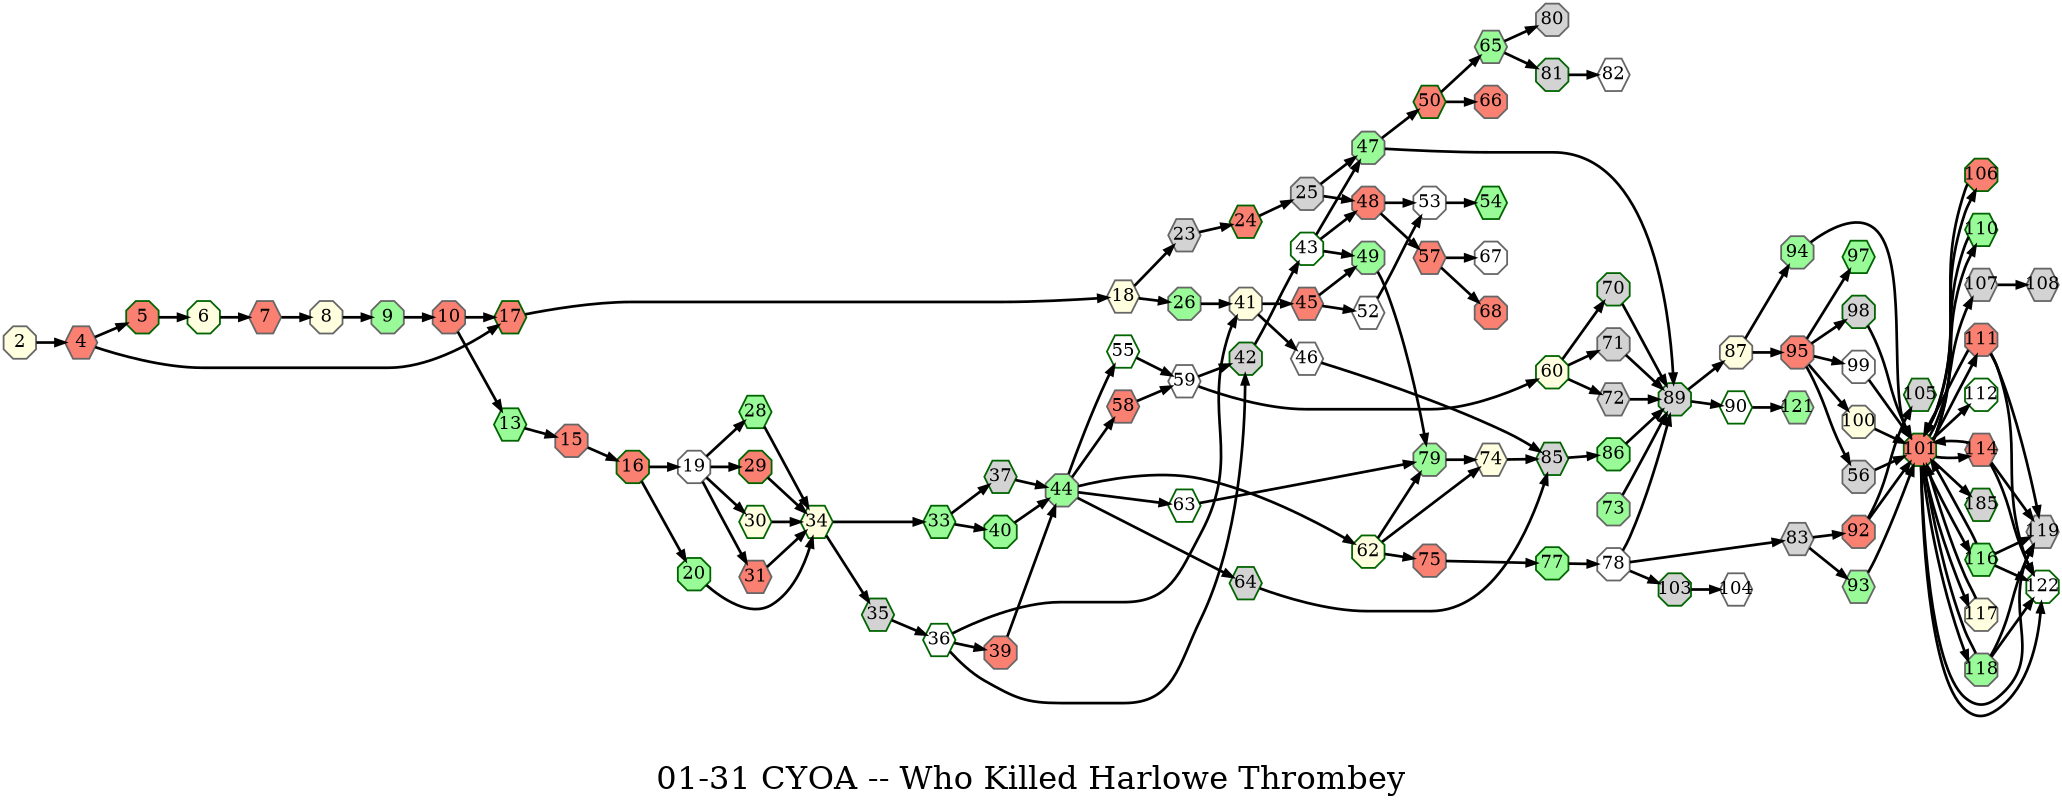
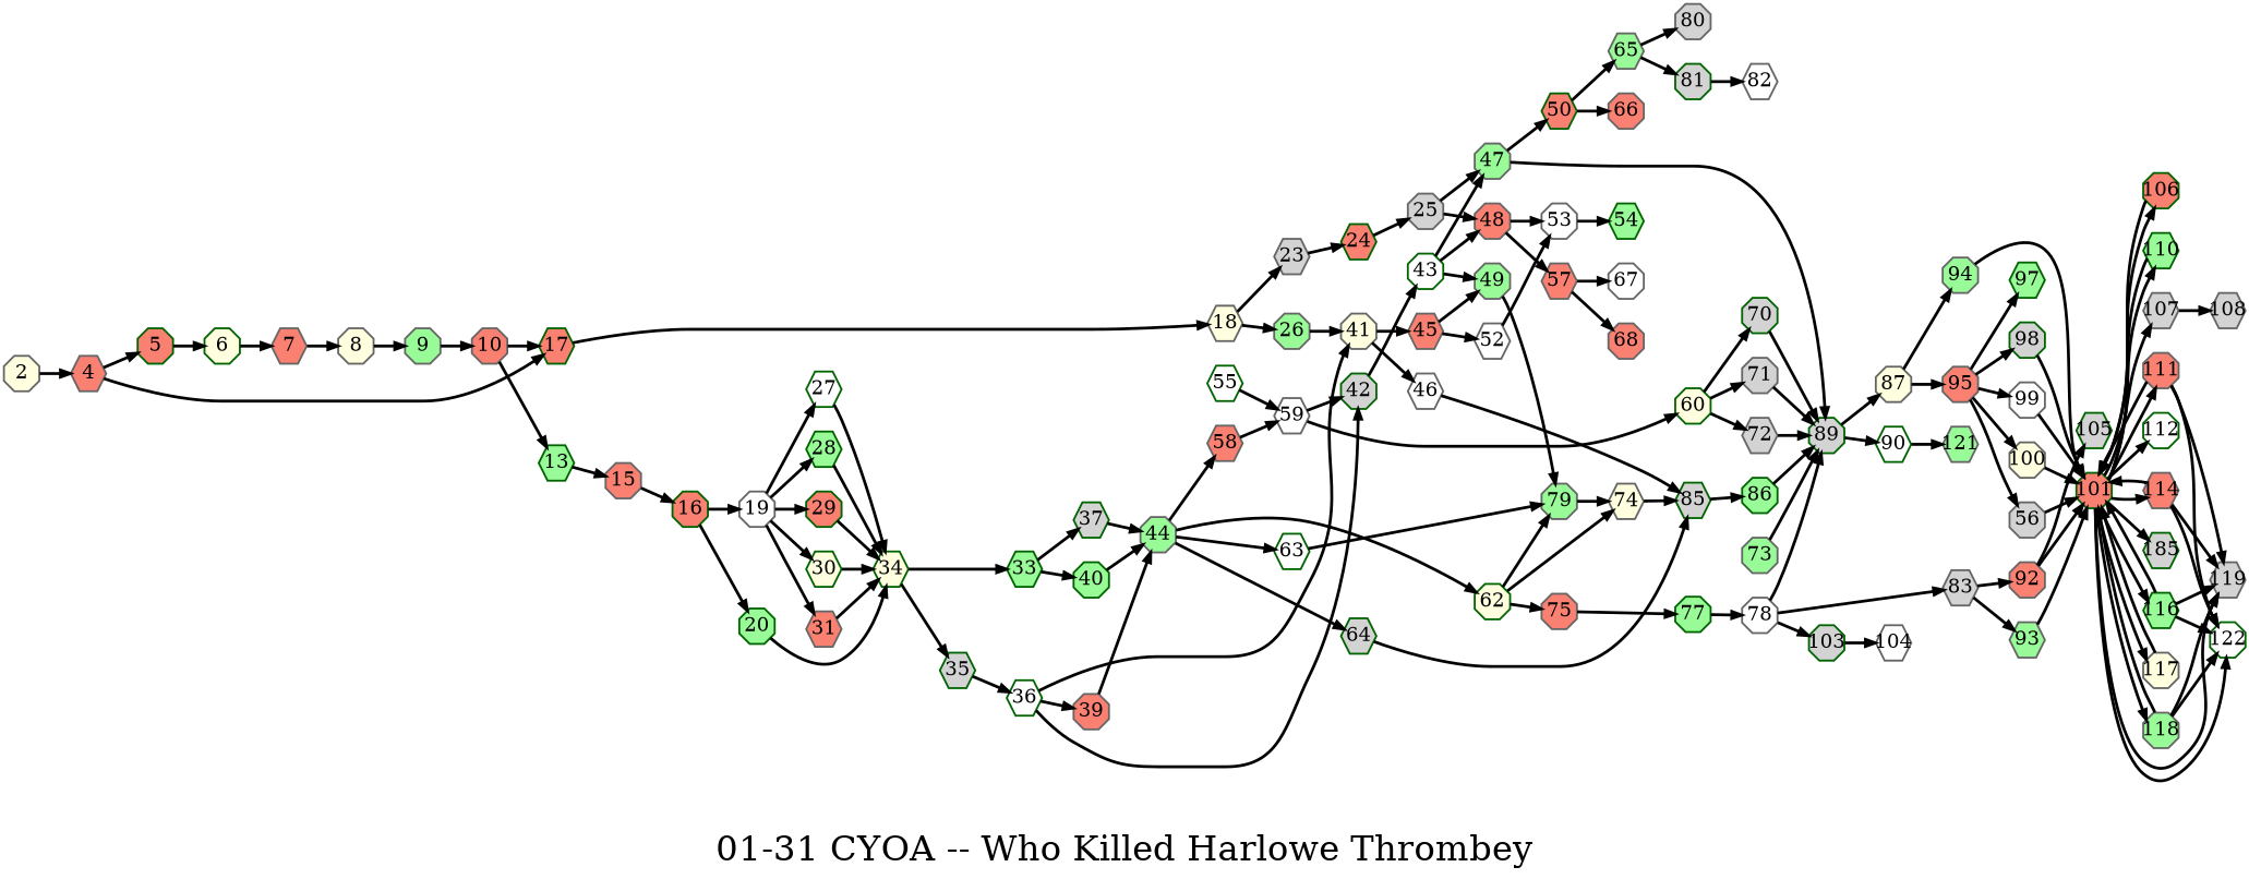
  digraph {
    fontsize=36
    label="01-31 CYOA -- Who Killed Harlowe Thrombey"
    nodesep=0.35
    ordering=out
    rankdir=LR
    ranksep=0.45
    node [color=gray40 fillcolor=salmon fixedsize=true fontsize=20 labelfloat=true margin="0,0" penwidth=2 regular=true shape=octagon style=filled]
    edge [fontsize=12 labelfloat=true penwidth=3]
    2 [fillcolor=lightyellow]
    4 [shape=hexagon]
    5 [color=darkgreen]
    17 [color=darkgreen shape=hexagon]
    6 [color=darkgreen fillcolor=lightyellow]
    18 [fillcolor=lightyellow shape=hexagon]
    7 [shape=hexagon]
    23 [fillcolor=lightgrey shape=hexagon]
    26 [fillcolor=palegreen]
    8 [fillcolor=lightyellow]
    9 [fillcolor=palegreen]
    10
    13 [color=darkgreen fillcolor=palegreen shape=hexagon]
    15
    16 [color=darkgreen]
    19 [fillcolor=white]
    20 [color=darkgreen fillcolor=palegreen]
+   27 [color=darkgreen fillcolor=white shape=hexagon]
    28 [color=darkgreen fillcolor=palegreen shape=hexagon]
    29 [color=darkgreen]
    30 [color=darkgreen fillcolor=lightyellow shape=hexagon]
    31 [shape=hexagon]
    34 [color=darkgreen fillcolor=lightyellow shape=hexagon]
    33 [color=darkgreen fillcolor=palegreen shape=hexagon]
    35 [color=darkgreen fillcolor=lightgrey shape=hexagon]
    24 [color=darkgreen shape=hexagon]
    41 [fillcolor=lightyellow]
    25 [fillcolor=lightgrey]
    45 [shape=hexagon]
    46 [fillcolor=white shape=hexagon]
    37 [color=darkgreen fillcolor=lightgrey shape=hexagon]
    40 [color=darkgreen fillcolor=palegreen]
    36 [color=darkgreen fillcolor=white shape=hexagon]
    47 [fillcolor=palegreen]
    48
    50 [color=darkgreen shape=hexagon]
    89 [color=darkgreen fillcolor=lightgrey]
    53 [fillcolor=white]
    57 [shape=hexagon]
    65 [fillcolor=palegreen shape=hexagon]
    66
    87 [fillcolor=lightyellow]
    90 [color=darkgreen fillcolor=white shape=hexagon]
    54 [color=darkgreen fillcolor=palegreen shape=hexagon]
    67 [fillcolor=white]
    68
    49 [fillcolor=palegreen]
    52 [fillcolor=white shape=hexagon]
    85 [color=darkgreen fillcolor=lightgrey shape=hexagon]
    44 [fillcolor=palegreen]
    55 [color=darkgreen fillcolor=white shape=hexagon]
    58 [shape=hexagon]
    62 [color=darkgreen fillcolor=lightyellow]
    63 [color=darkgreen fillcolor=white shape=hexagon]
    64 [color=darkgreen fillcolor=lightgrey shape=hexagon]
    39
    42 [color=darkgreen fillcolor=lightgrey]
    43 [color=darkgreen fillcolor=white]
    59 [fillcolor=white shape=hexagon]
    79 [fillcolor=palegreen]
    74 [fillcolor=lightyellow shape=hexagon]
    75
    86 [color=darkgreen fillcolor=palegreen]
    60 [color=darkgreen fillcolor=lightyellow]
    77 [color=darkgreen fillcolor=palegreen]
    80 [fillcolor=lightgrey]
    81 [color=darkgreen fillcolor=lightgrey]
    94 [fillcolor=palegreen]
    95
    121 [fillcolor=palegreen shape=hexagon]
    82 [fillcolor=white shape=hexagon]
    70 [color=darkgreen fillcolor=lightgrey]
    71 [fillcolor=lightgrey]
    72 [fillcolor=lightgrey shape=hexagon]
    73 [fillcolor=palegreen]
    78 [fillcolor=white]
    83 [fillcolor=lightgrey shape=hexagon]
    103 [color=darkgreen fillcolor=lightgrey]
    92
    93 [fillcolor=palegreen shape=hexagon]
    104 [fillcolor=white shape=hexagon]
    105 [color=darkgreen fillcolor=lightgrey shape=hexagon]
    101 [color=darkgreen]
    106 [color=darkgreen]
    110 [color=darkgreen fillcolor=palegreen shape=hexagon]
    107 [fillcolor=lightgrey shape=hexagon]
    111
    112 [color=darkgreen fillcolor=white]
    114 [shape=hexagon]
    n90 [color=darkgreen fillcolor=lightgrey label=185 shape=hexagon]
    116 [color=darkgreen fillcolor=palegreen shape=hexagon]
    117 [fillcolor=lightyellow]
    118 [fillcolor=palegreen]
    119 [fillcolor=lightgrey shape=hexagon]
    122 [color=darkgreen fillcolor=white]
    97 [color=darkgreen fillcolor=palegreen shape=hexagon]
    98 [color=darkgreen fillcolor=lightgrey]
    99 [fillcolor=white]
    100 [fillcolor=lightyellow]
    n100 [fillcolor=lightgrey label=56]
    108 [fillcolor=lightgrey shape=hexagon]
    2 -> 4
    4 -> 5
    4 -> 17
    5 -> 6
    17 -> 18
    6 -> 7
    18 -> 23
    18 -> 26
    7 -> 8
    23 -> 24
    26 -> 41
    8 -> 9
    9 -> 10
    10 -> 17
    10 -> 13
    13 -> 15
    15 -> 16
    16 -> 19
    16 -> 20
+   19 -> 27
    19 -> 28
    19 -> 29
    19 -> 30
    19 -> 31
    20 -> 34
+   27 -> 34
    28 -> 34
    29 -> 34
    30 -> 34
    31 -> 34
    34 -> 33
    34 -> 35
    33 -> 37
    33 -> 40
    35 -> 36
    24 -> 25
    41 -> 45
    41 -> 46
    25 -> 47
    25 -> 48
    45 -> 49
    45 -> 52
    46 -> 85
    37 -> 44
    40 -> 44
    36 -> 41
    36 -> 39
    36 -> 42
    47 -> 50
    47 -> 89
    48 -> 53
    48 -> 57
    50 -> 65
    50 -> 66
    89 -> 87
    89 -> 90
    53 -> 54
    57 -> 67
    57 -> 68
    65 -> 80
    65 -> 81
    87 -> 94
    87 -> 95
    90 -> 121
    49 -> 79
    52 -> 53
    85 -> 86
-   44 -> 55
    44 -> 58
    44 -> 62
    44 -> 63
    44 -> 64
    55 -> 59
    58 -> 59
    62 -> 79
    62 -> 74
    62 -> 75
    63 -> 79
    64 -> 85
    39 -> 44
    42 -> 43
    43 -> 47
    43 -> 48
    43 -> 49
    59 -> 42
    59 -> 60
    79 -> 74
    74 -> 85
    75 -> 77
    86 -> 89
    60 -> 70
    60 -> 71
    60 -> 72
    77 -> 78
    81 -> 82
    94 -> 101
    95 -> 97
    95 -> 98
    95 -> 99
    95 -> 100
    95 -> n100
    70 -> 89
    71 -> 89
    72 -> 89
    73 -> 89
    78 -> 89
    78 -> 83
    78 -> 103
    83 -> 92
    83 -> 93
    103 -> 104
    92 -> 105
    92 -> 101
    93 -> 101
    101 -> 106
    101 -> 110
    101 -> 107
    101 -> 111
    101 -> 112
    101 -> 114
    101 -> n90
    101 -> 116
    101 -> 117
    101 -> 118
    101 -> 119
    101 -> 122
    106 -> 101
    110 -> 101
    107 -> 108
    111 -> 101
    111 -> 119
    111 -> 122
    114 -> 101
    114 -> 119
    114 -> 122
    116 -> 101
    116 -> 119
    116 -> 122
    117 -> 101
    118 -> 101
    118 -> 119
    118 -> 122
    98 -> 101
    99 -> 101
    100 -> 101
    n100 -> 101
  }
